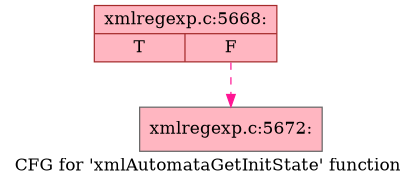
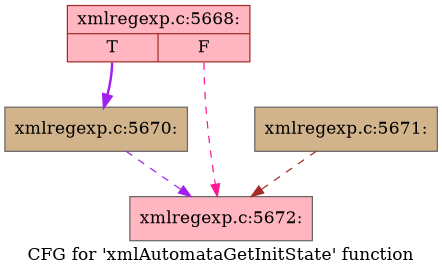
  digraph {
    label="CFG for 'xmlAutomataGetInitState' function"
    node [color=gray40 fillcolor=lightpink shape=record style=filled]
    edge [color=purple style=dashed]
    n1 [color=brown label="{xmlregexp.c:5668:|{<s0>T|<s1>F}}"]
+   n2 [fillcolor=tan label="{xmlregexp.c:5670:}"]
    n3 [label="{xmlregexp.c:5672:}"]
+   n4 [fillcolor=tan label="{xmlregexp.c:5671:}"]
+   n1 -> n2 [style=bold tailport=s0]
    n1 -> n3 [color=deeppink tailport=s1]
+   n2 -> n3
+   n4 -> n3 [color=brown]
  }
